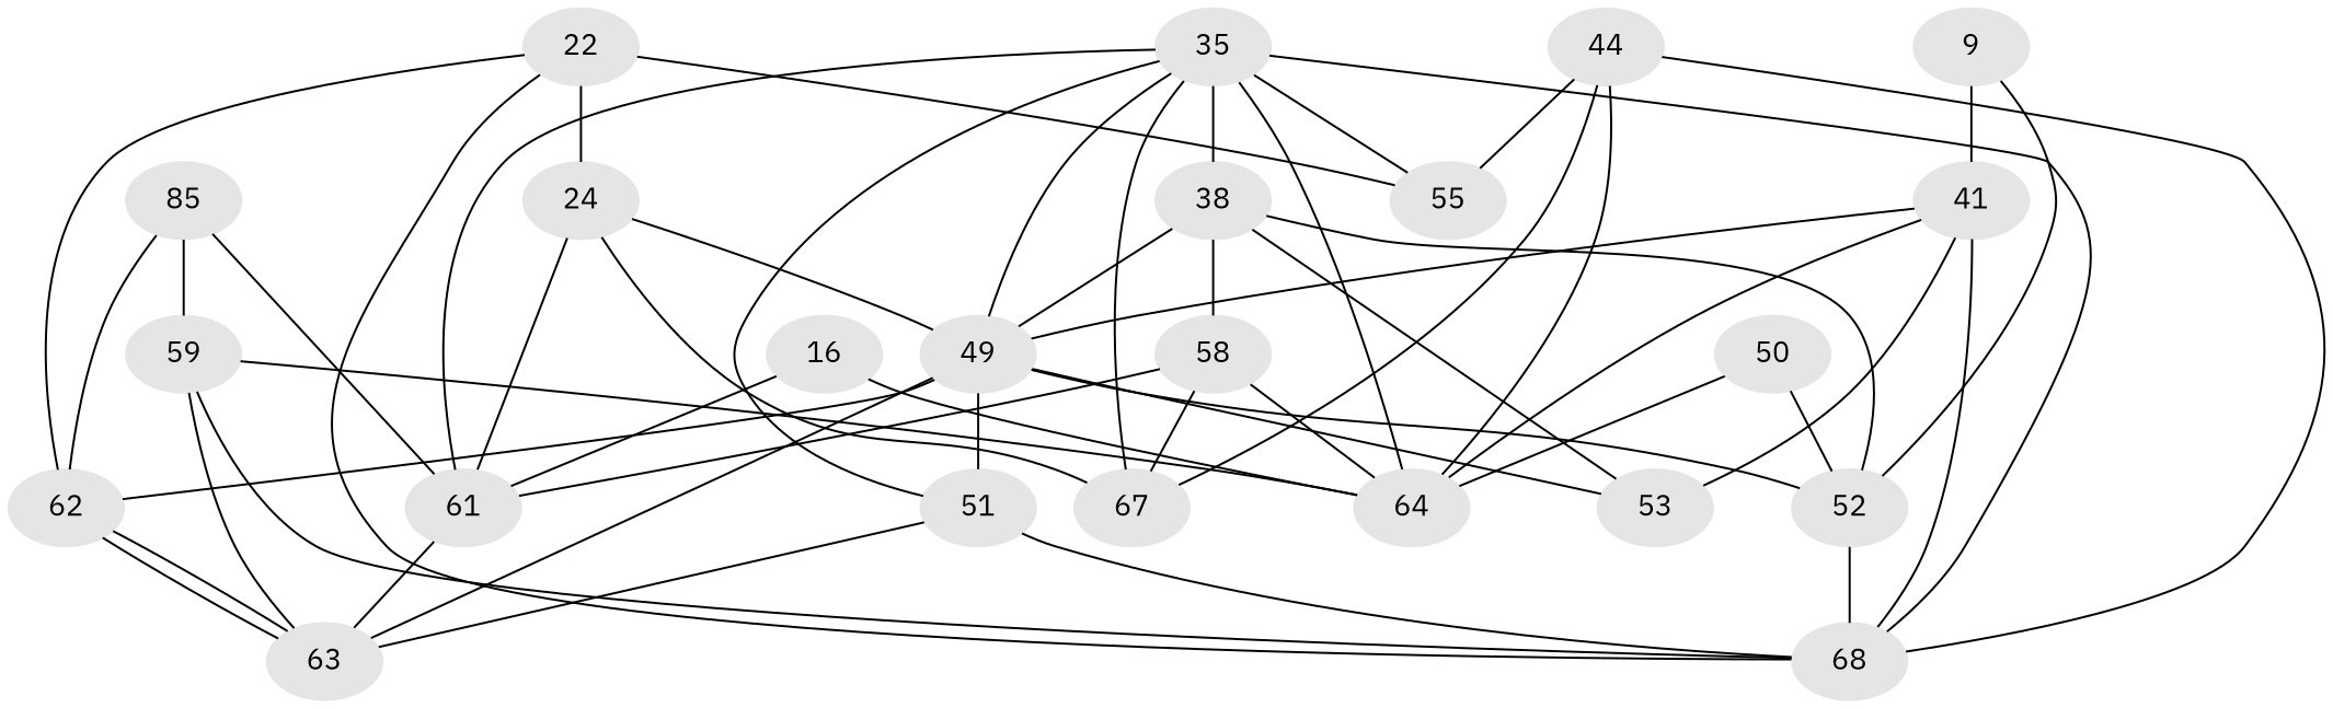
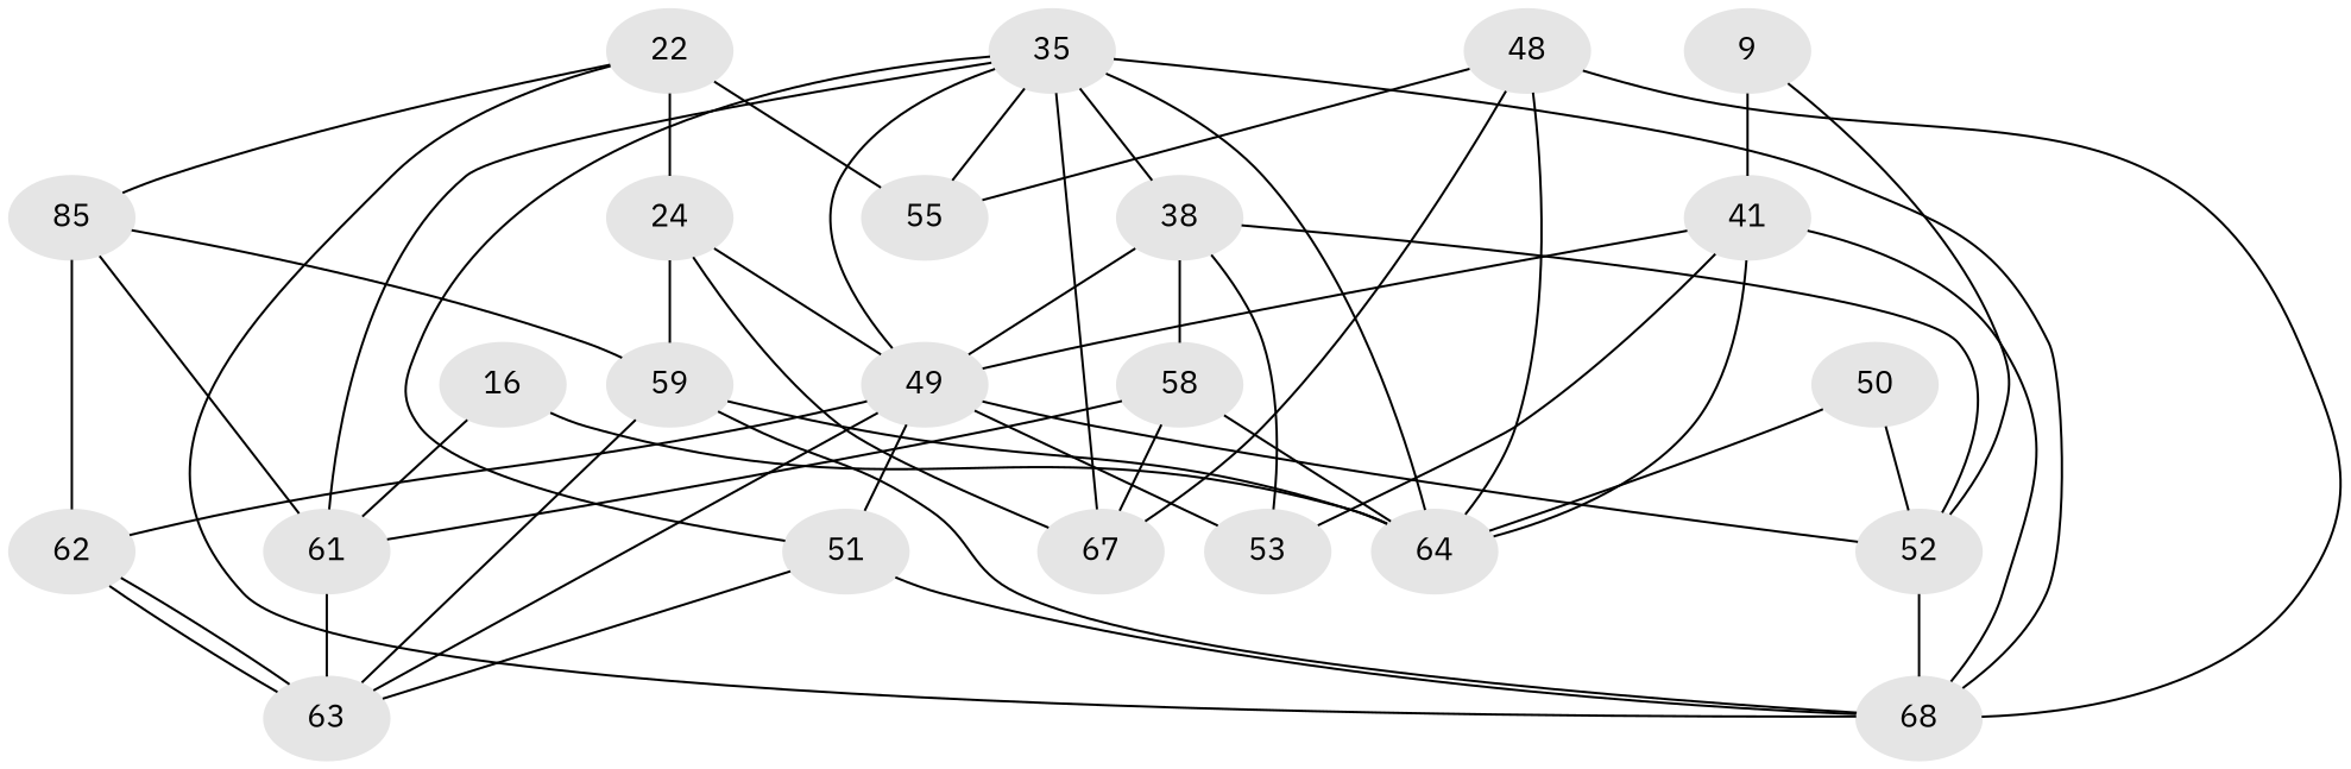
  graph {
    fontname="IBM Plex Sans"
    node [color=gray90 fontname="IBM Plex Sans" style=filled]
    edge [fontname="IBM Plex Sans"]
    41 [super="+4"]
    64 [super="+56"]
    68 [super="+8+60"]
    49 [super="+25+36+37"]
    53 [super="+28"]
    9
    52 [super="+40"]
    61 [super="+1+47"]
    63 [super="+44"]
    16
    22 [super="+15"]
    24 [super="+3"]
    n13 [label=85 super="+42"]
    55
    67
    62
    59 [super="+31"]
    51 [super="+14+33"]
    35 [super="+29+30"]
    38 [super="+6+23"]
    58 [super="+2+11"]
-   48 [super="+20" label=44]
+   48 [super="+20"]
    50
    41 -- 64 [weight=2]
    41 -- 68 [weight=3]
    41 -- 49
    41 -- 53 [weight=2]
    49 -- 53 [weight=2]
    49 -- 52 [weight=2]
    49 -- 63
    49 -- 62
    49 -- 51 [weight=2]
    9 -- 41 [weight=2]
    9 -- 52
    52 -- 68 [weight=3]
    61 -- 63 [weight=2]
    16 -- 64
    16 -- 61
    22 -- 68
    22 -- 24
-   22 -- 62
+   22 -- n13
    22 -- 55 [weight=2]
    24 -- 49
-   24 -- 61
+   24 -- 59
    24 -- 67 [weight=2]
    n13 -- 61 [weight=2]
    n13 -- 62 [weight=2]
    n13 -- 59
    62 -- 63 [weight=2]
    62 -- 63
    59 -- 64
    59 -- 68
    59 -- 63
    51 -- 68 [weight=3]
    51 -- 63
    35 -- 64 [weight=3]
    35 -- 68
    35 -- 49
    35 -- 61 [weight=2]
    35 -- 55
    35 -- 67
    35 -- 51 [weight=2]
    35 -- 38 [weight=2]
    38 -- 49
    38 -- 53 [weight=2]
    38 -- 52 [weight=2]
    38 -- 58 [weight=2]
    58 -- 64 [weight=2]
    58 -- 61 [weight=2]
    58 -- 67
    48 -- 64
    48 -- 68
    48 -- 55
    48 -- 67
    50 -- 64
    50 -- 52
  }
